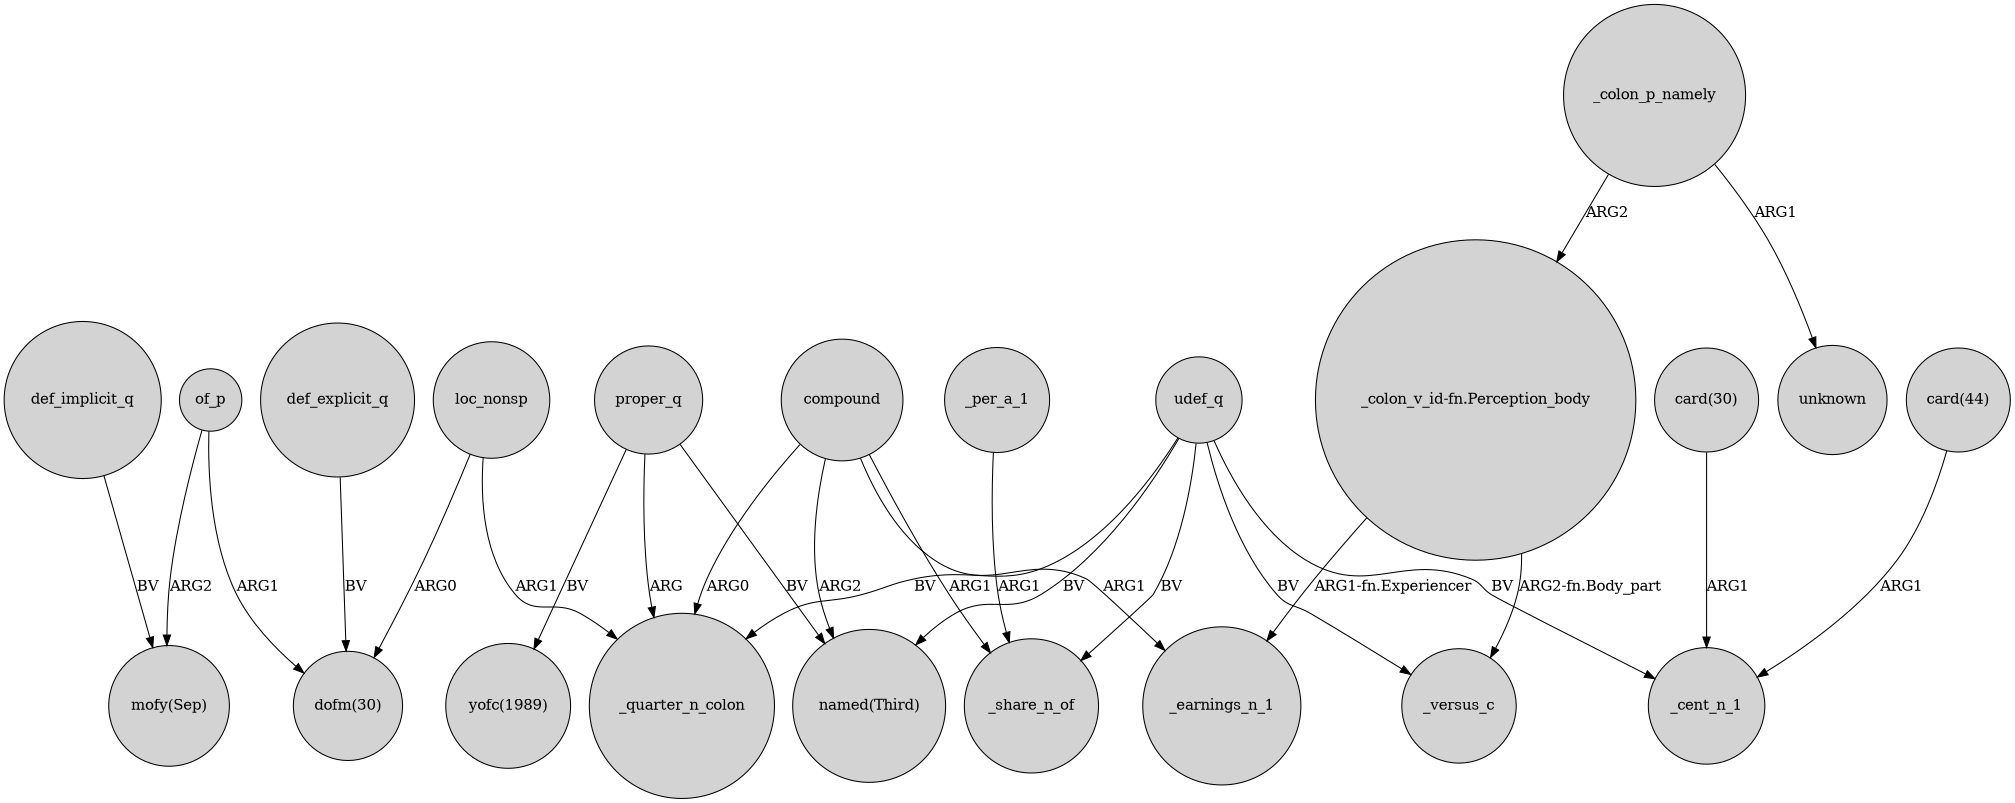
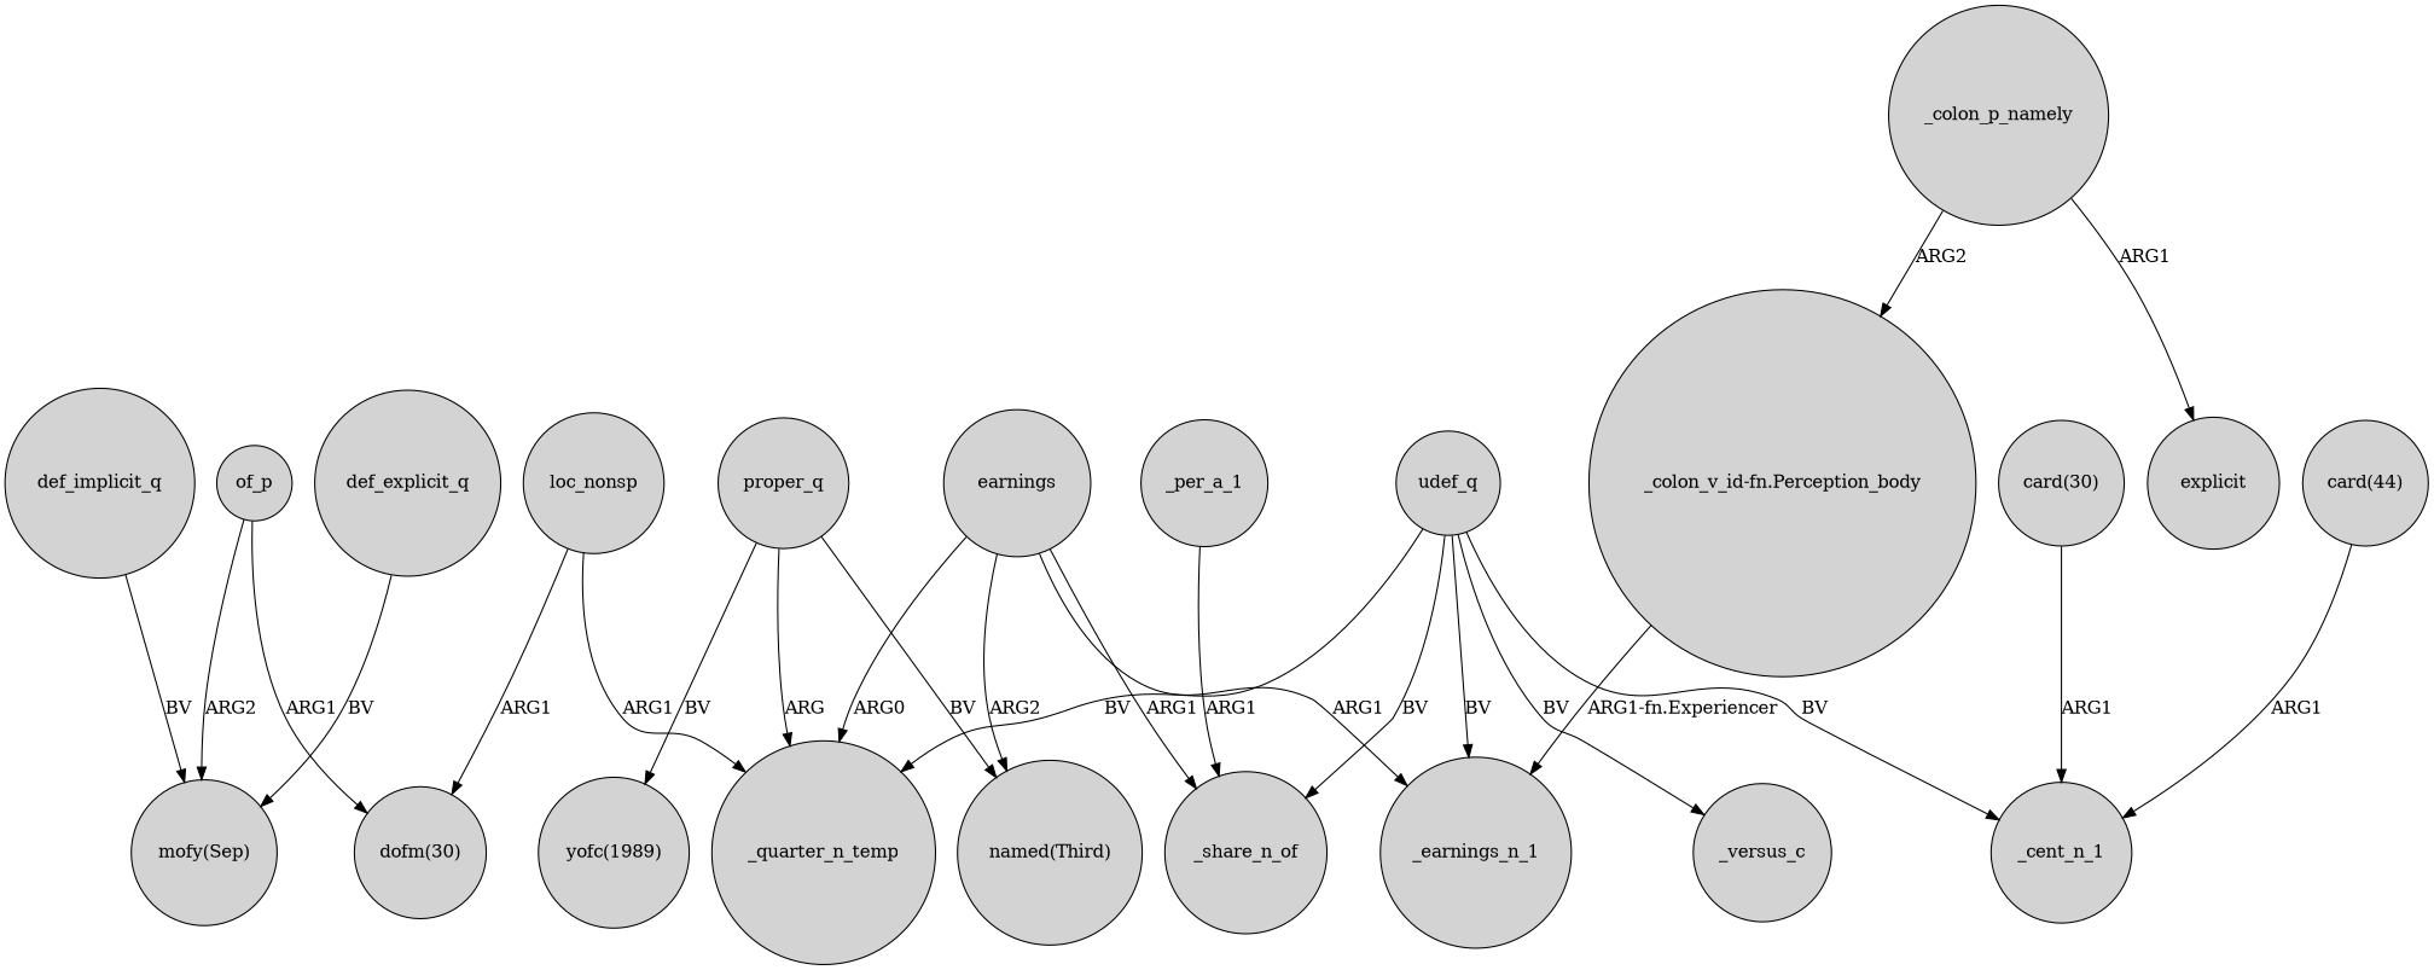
  digraph {
    node [shape=circle style=filled]
    loc_nonsp
    "dofm(30)"
-   _quarter_n_temp [label=_quarter_n_colon]
+   _quarter_n_temp
    "card(30)"
    _cent_n_1
-   compound
+   compound [label=earnings]
    "named(Third)"
    _earnings_n_1
    _share_n_of
    proper_q
    "yofc(1989)"
    def_implicit_q
    "mofy(Sep)"
    def_explicit_q
    of_p
    udef_q
    _versus_c
    "card(44)"
    "_colon_v_id-fn.Perception_body"
    _colon_p_namely
-   unknown
+   unknown [label=explicit]
    _per_a_1
-   loc_nonsp -> "dofm(30)" [label=ARG0]
+   loc_nonsp -> "dofm(30)" [label=ARG1]
    loc_nonsp -> _quarter_n_temp [label=ARG1]
    "card(30)" -> _cent_n_1 [label=ARG1]
    compound -> _quarter_n_temp [label=ARG0]
    compound -> "named(Third)" [label=ARG2]
    compound -> _earnings_n_1 [label=ARG1]
    compound -> _share_n_of [label=ARG1]
    proper_q -> _quarter_n_temp [label=ARG]
    proper_q -> "named(Third)" [label=BV]
    proper_q -> "yofc(1989)" [label=BV]
    def_implicit_q -> "mofy(Sep)" [label=BV]
-   def_explicit_q -> "dofm(30)" [label=BV]
+   def_explicit_q -> "mofy(Sep)" [label=BV]
    of_p -> "dofm(30)" [label=ARG1]
    of_p -> "mofy(Sep)" [label=ARG2]
    udef_q -> _quarter_n_temp [label=BV]
    udef_q -> _cent_n_1 [label=BV]
-   udef_q -> "named(Third)" [label=BV]
+   udef_q -> _earnings_n_1 [label=BV]
    udef_q -> _share_n_of [label=BV]
    udef_q -> _versus_c [label=BV]
    "card(44)" -> _cent_n_1 [label=ARG1]
    "_colon_v_id-fn.Perception_body" -> _earnings_n_1 [label="ARG1-fn.Experiencer"]
-   "_colon_v_id-fn.Perception_body" -> _versus_c [label="ARG2-fn.Body_part"]
    _colon_p_namely -> "_colon_v_id-fn.Perception_body" [label=ARG2]
    _colon_p_namely -> unknown [label=ARG1]
    _per_a_1 -> _share_n_of [label=ARG1]
  }
